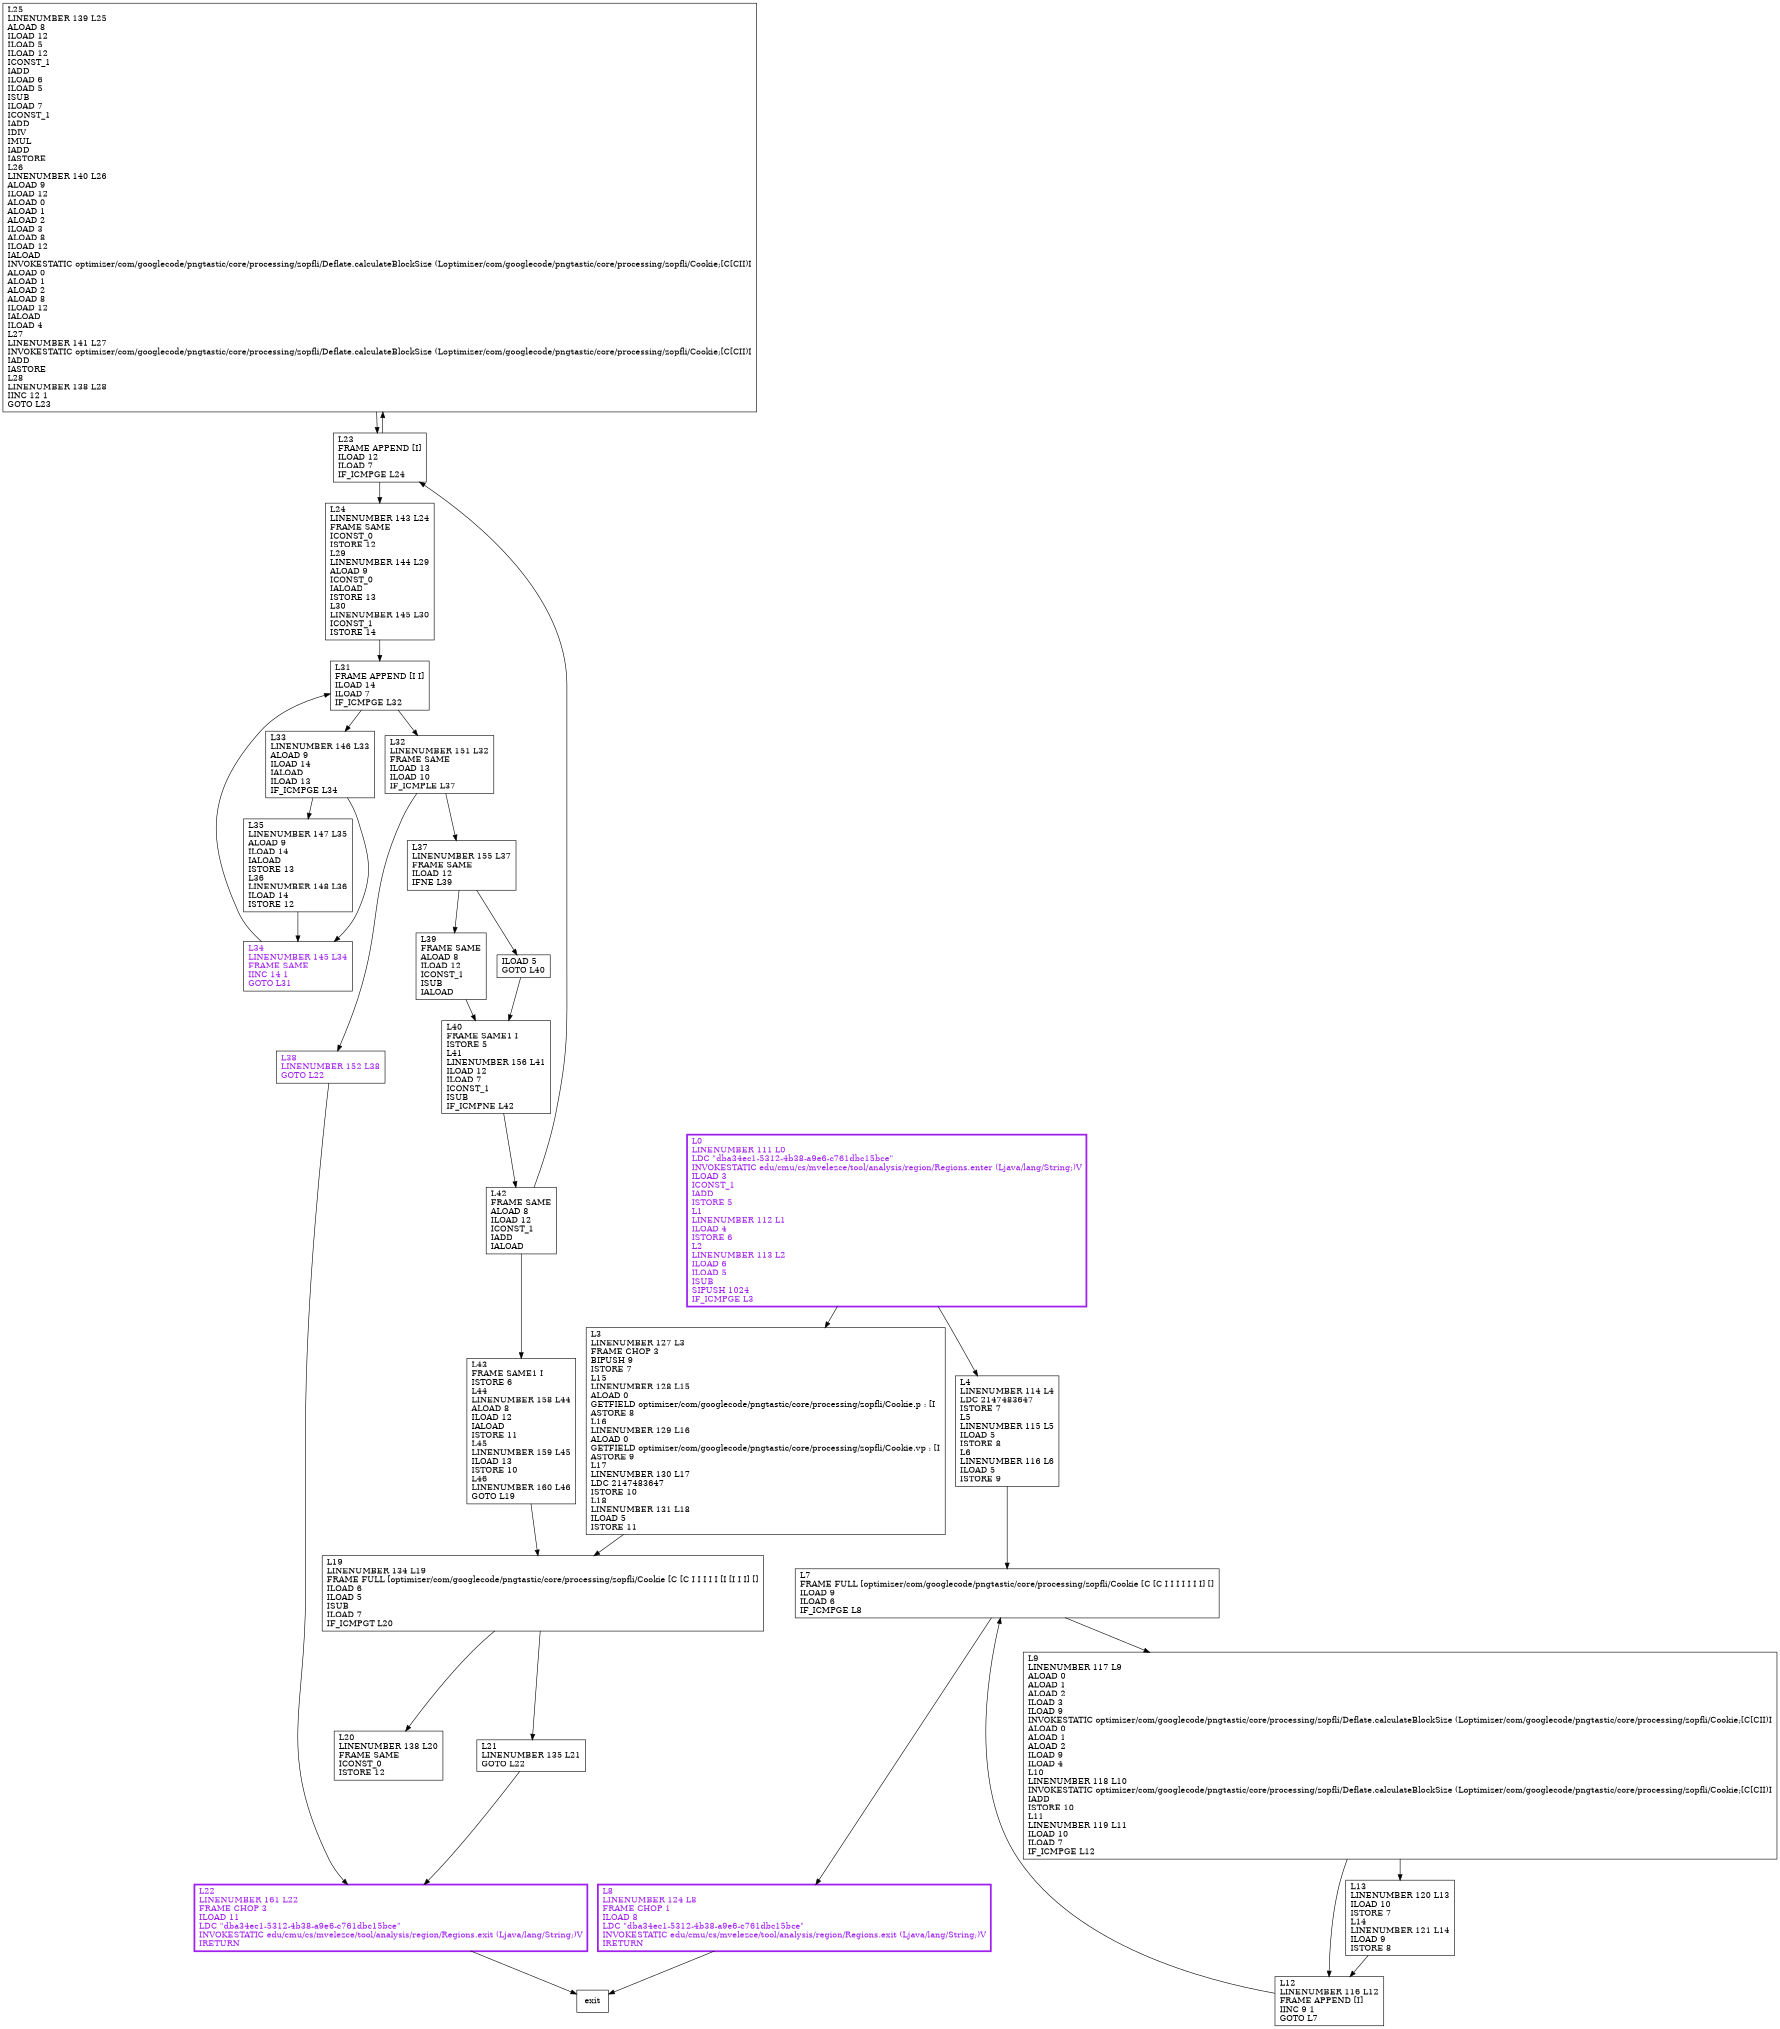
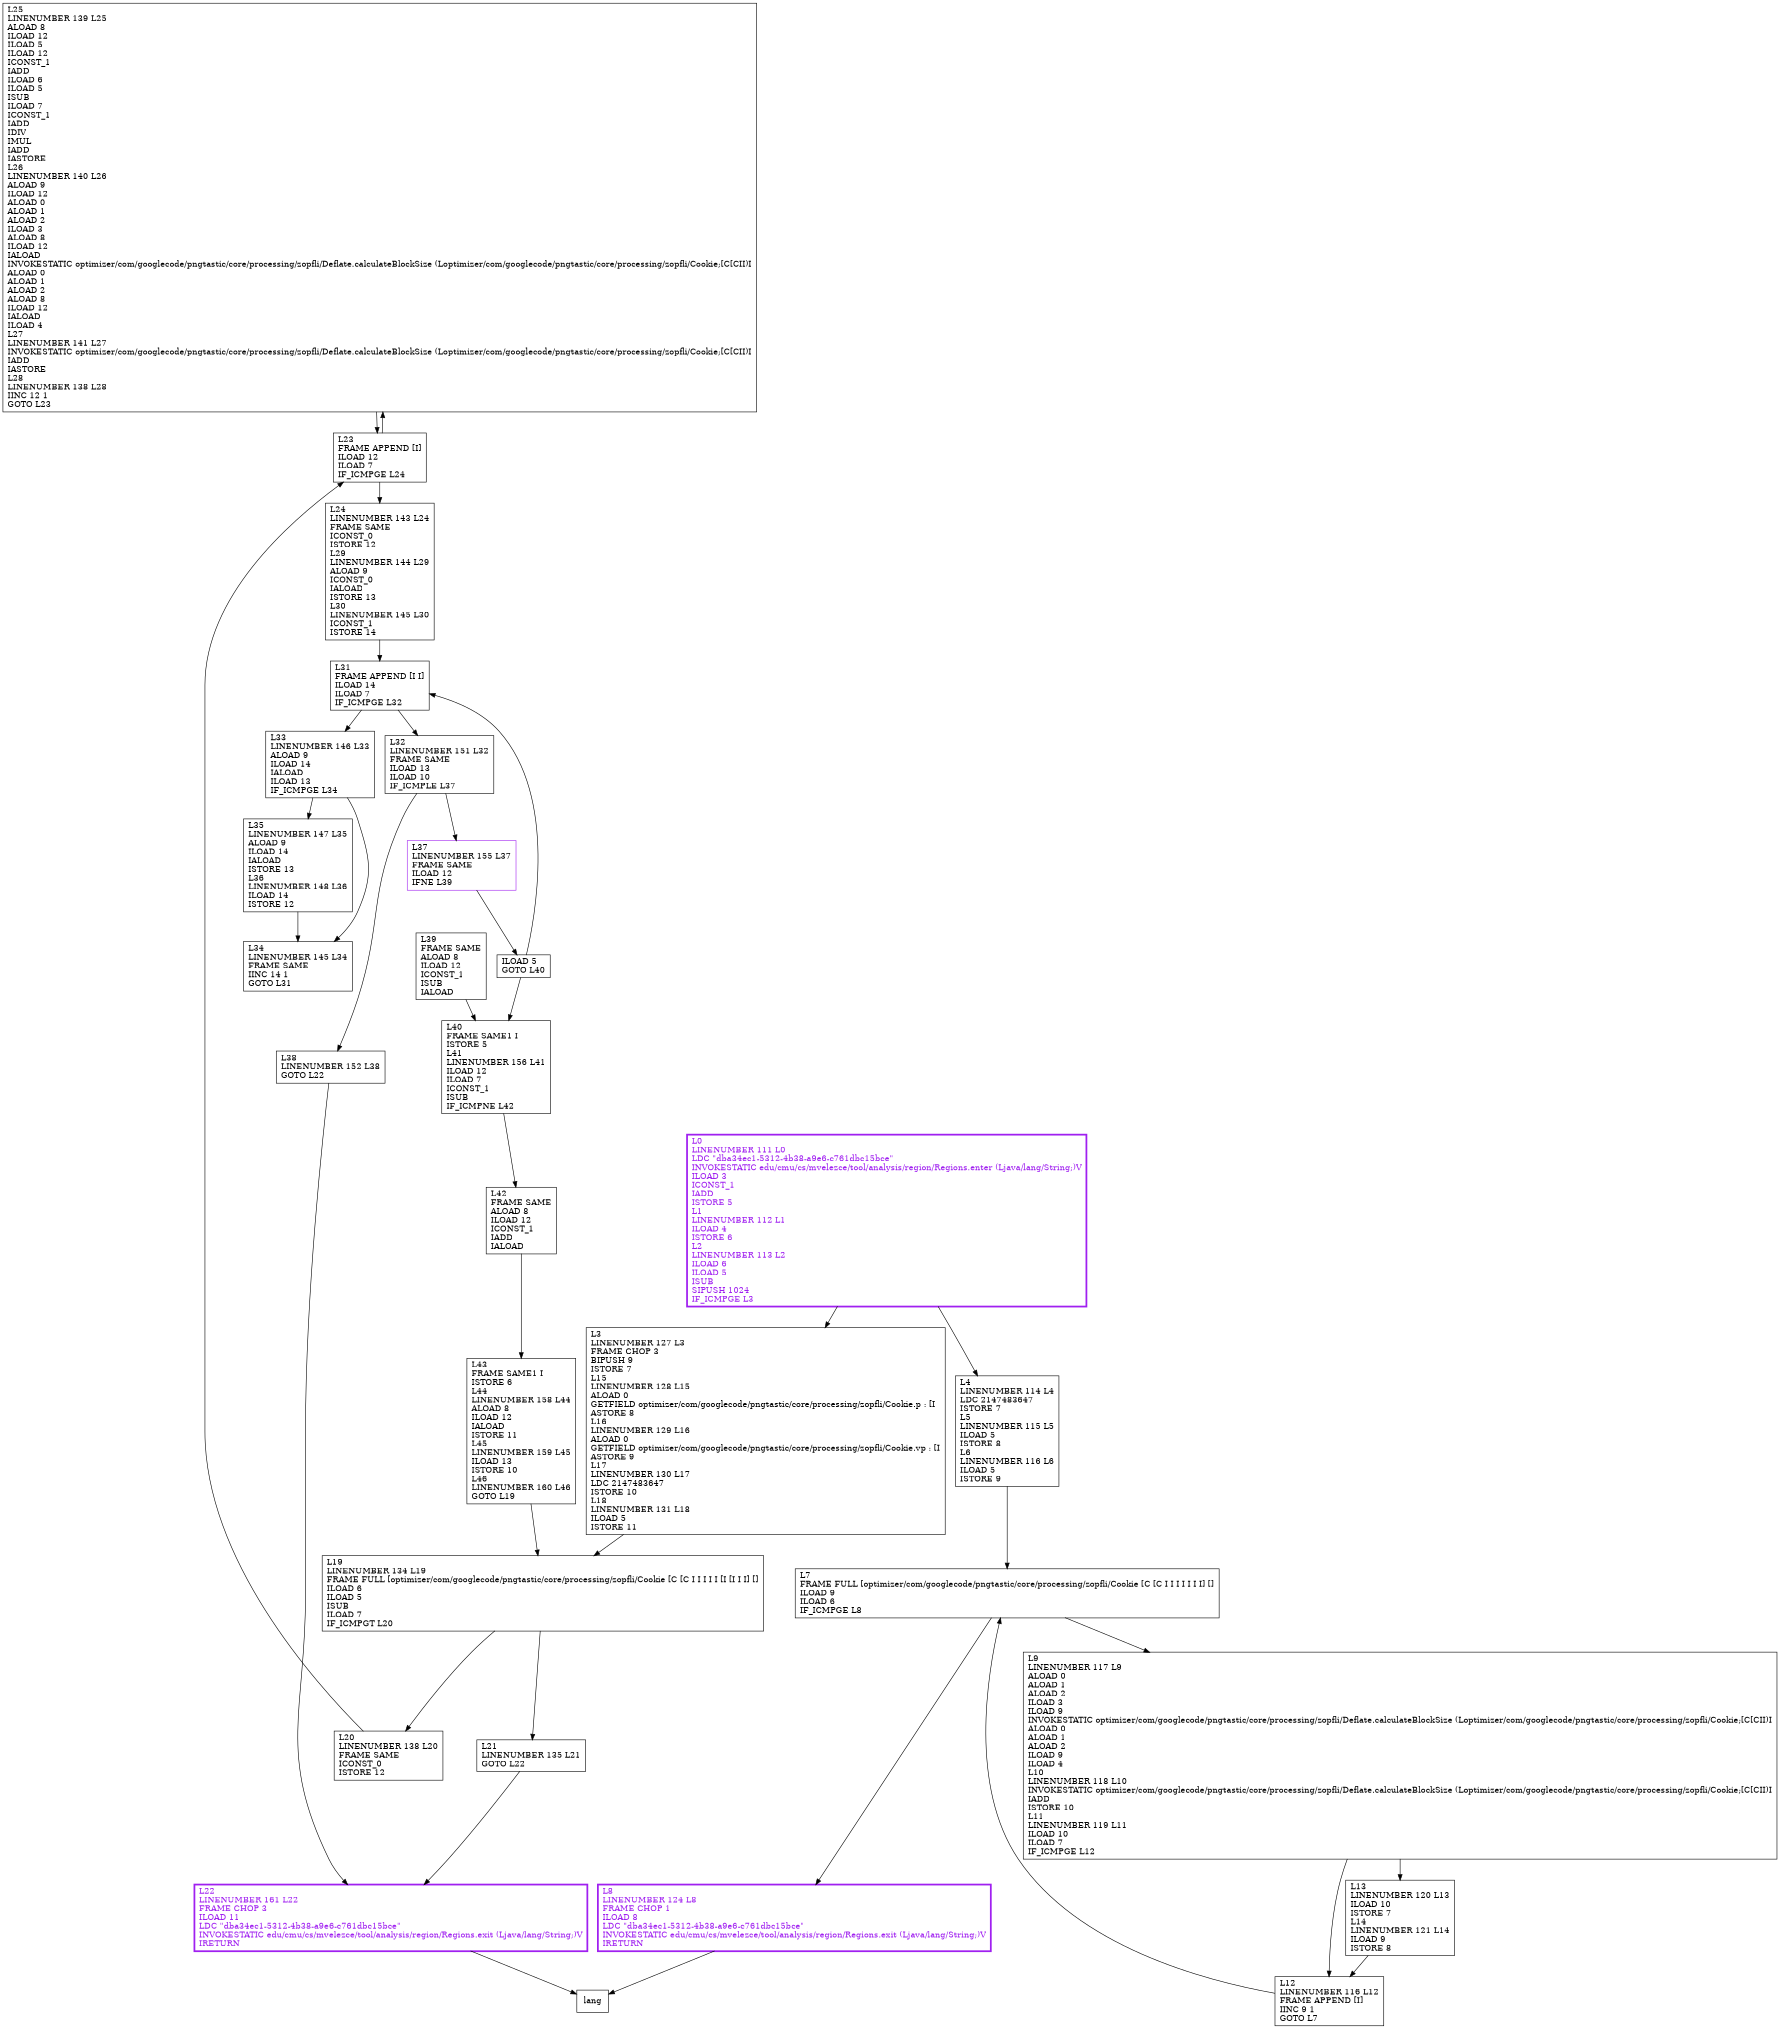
  digraph {
    node [shape=record]
    n1 [label="L25\lLINENUMBER 139 L25\lALOAD 8\lILOAD 12\lILOAD 5\lILOAD 12\lICONST_1\lIADD\lILOAD 6\lILOAD 5\lISUB\lILOAD 7\lICONST_1\lIADD\lIDIV\lIMUL\lIADD\lIASTORE\lL26\lLINENUMBER 140 L26\lALOAD 9\lILOAD 12\lALOAD 0\lALOAD 1\lALOAD 2\lILOAD 3\lALOAD 8\lILOAD 12\lIALOAD\lINVOKESTATIC optimizer/com/googlecode/pngtastic/core/processing/zopfli/Deflate.calculateBlockSize (Loptimizer/com/googlecode/pngtastic/core/processing/zopfli/Cookie;[C[CII)I\lALOAD 0\lALOAD 1\lALOAD 2\lALOAD 8\lILOAD 12\lIALOAD\lILOAD 4\lL27\lLINENUMBER 141 L27\lINVOKESTATIC optimizer/com/googlecode/pngtastic/core/processing/zopfli/Deflate.calculateBlockSize (Loptimizer/com/googlecode/pngtastic/core/processing/zopfli/Cookie;[C[CII)I\lIADD\lIASTORE\lL28\lLINENUMBER 138 L28\lIINC 12 1\lGOTO L23\l"]
    n2 [label="L23\lFRAME APPEND [I]\lILOAD 12\lILOAD 7\lIF_ICMPGE L24\l"]
    n3 [label="L24\lLINENUMBER 143 L24\lFRAME SAME\lICONST_0\lISTORE 12\lL29\lLINENUMBER 144 L29\lALOAD 9\lICONST_0\lIALOAD\lISTORE 13\lL30\lLINENUMBER 145 L30\lICONST_1\lISTORE 14\l"]
    n4 [label="L32\lLINENUMBER 151 L32\lFRAME SAME\lILOAD 13\lILOAD 10\lIF_ICMPLE L37\l"]
-   n5 [label="L38\lLINENUMBER 152 L38\lGOTO L22\l" fontcolor=purple]
-   n6 [label="L37\lLINENUMBER 155 L37\lFRAME SAME\lILOAD 12\lIFNE L39\l"]
+   n5 [label="L38\lLINENUMBER 152 L38\lGOTO L22\l"]
+   n6 [label="L37\lLINENUMBER 155 L37\lFRAME SAME\lILOAD 12\lIFNE L39\l" color=purple]
    n7 [color=purple fontcolor=purple label="L22\lLINENUMBER 161 L22\lFRAME CHOP 3\lILOAD 11\lLDC \"dba34ec1-5312-4b38-a9e6-c761dbc15bce\"\lINVOKESTATIC edu/cmu/cs/mvelezce/tool/analysis/region/Regions.exit (Ljava/lang/String;)V\lIRETURN\l" penwidth=3]
    n8 [label="L39\lFRAME SAME\lALOAD 8\lILOAD 12\lICONST_1\lISUB\lIALOAD\l"]
    n9 [label="ILOAD 5\lGOTO L40\l"]
    n10 [label="L40\lFRAME SAME1 I\lISTORE 5\lL41\lLINENUMBER 156 L41\lILOAD 12\lILOAD 7\lICONST_1\lISUB\lIF_ICMPNE L42\l"]
    n11 [label="L42\lFRAME SAME\lALOAD 8\lILOAD 12\lICONST_1\lIADD\lIALOAD\l"]
    n12 [label="L43\lFRAME SAME1 I\lISTORE 6\lL44\lLINENUMBER 158 L44\lALOAD 8\lILOAD 12\lIALOAD\lISTORE 11\lL45\lLINENUMBER 159 L45\lILOAD 13\lISTORE 10\lL46\lLINENUMBER 160 L46\lGOTO L19\l"]
-   exit
+   exit [label=lang]
    n14 [label="L13\lLINENUMBER 120 L13\lILOAD 10\lISTORE 7\lL14\lLINENUMBER 121 L14\lILOAD 9\lISTORE 8\l"]
    n15 [label="L12\lLINENUMBER 116 L12\lFRAME APPEND [I]\lIINC 9 1\lGOTO L7\l"]
    n16 [label="L7\lFRAME FULL [optimizer/com/googlecode/pngtastic/core/processing/zopfli/Cookie [C [C I I I I I I I] []\lILOAD 9\lILOAD 6\lIF_ICMPGE L8\l"]
    n17 [label="L20\lLINENUMBER 138 L20\lFRAME SAME\lICONST_0\lISTORE 12\l"]
-   n18 [label="L34\lLINENUMBER 145 L34\lFRAME SAME\lIINC 14 1\lGOTO L31\l" fontcolor=purple]
+   n18 [label="L34\lLINENUMBER 145 L34\lFRAME SAME\lIINC 14 1\lGOTO L31\l"]
    n19 [label="L31\lFRAME APPEND [I I]\lILOAD 14\lILOAD 7\lIF_ICMPGE L32\l"]
    n20 [label="L33\lLINENUMBER 146 L33\lALOAD 9\lILOAD 14\lIALOAD\lILOAD 13\lIF_ICMPGE L34\l"]
    n21 [label="L9\lLINENUMBER 117 L9\lALOAD 0\lALOAD 1\lALOAD 2\lILOAD 3\lILOAD 9\lINVOKESTATIC optimizer/com/googlecode/pngtastic/core/processing/zopfli/Deflate.calculateBlockSize (Loptimizer/com/googlecode/pngtastic/core/processing/zopfli/Cookie;[C[CII)I\lALOAD 0\lALOAD 1\lALOAD 2\lILOAD 9\lILOAD 4\lL10\lLINENUMBER 118 L10\lINVOKESTATIC optimizer/com/googlecode/pngtastic/core/processing/zopfli/Deflate.calculateBlockSize (Loptimizer/com/googlecode/pngtastic/core/processing/zopfli/Cookie;[C[CII)I\lIADD\lISTORE 10\lL11\lLINENUMBER 119 L11\lILOAD 10\lILOAD 7\lIF_ICMPGE L12\l"]
    n22 [color=purple fontcolor=purple label="L8\lLINENUMBER 124 L8\lFRAME CHOP 1\lILOAD 8\lLDC \"dba34ec1-5312-4b38-a9e6-c761dbc15bce\"\lINVOKESTATIC edu/cmu/cs/mvelezce/tool/analysis/region/Regions.exit (Ljava/lang/String;)V\lIRETURN\l" penwidth=3]
    n23 [label="L19\lLINENUMBER 134 L19\lFRAME FULL [optimizer/com/googlecode/pngtastic/core/processing/zopfli/Cookie [C [C I I I I I [I [I I I] []\lILOAD 6\lILOAD 5\lISUB\lILOAD 7\lIF_ICMPGT L20\l"]
    n24 [label="L35\lLINENUMBER 147 L35\lALOAD 9\lILOAD 14\lIALOAD\lISTORE 13\lL36\lLINENUMBER 148 L36\lILOAD 14\lISTORE 12\l"]
    n25 [label="L3\lLINENUMBER 127 L3\lFRAME CHOP 3\lBIPUSH 9\lISTORE 7\lL15\lLINENUMBER 128 L15\lALOAD 0\lGETFIELD optimizer/com/googlecode/pngtastic/core/processing/zopfli/Cookie.p : [I\lASTORE 8\lL16\lLINENUMBER 129 L16\lALOAD 0\lGETFIELD optimizer/com/googlecode/pngtastic/core/processing/zopfli/Cookie.vp : [I\lASTORE 9\lL17\lLINENUMBER 130 L17\lLDC 2147483647\lISTORE 10\lL18\lLINENUMBER 131 L18\lILOAD 5\lISTORE 11\l"]
    n26 [label="L21\lLINENUMBER 135 L21\lGOTO L22\l"]
    n27 [color=purple fontcolor=purple label="L0\lLINENUMBER 111 L0\lLDC \"dba34ec1-5312-4b38-a9e6-c761dbc15bce\"\lINVOKESTATIC edu/cmu/cs/mvelezce/tool/analysis/region/Regions.enter (Ljava/lang/String;)V\lILOAD 3\lICONST_1\lIADD\lISTORE 5\lL1\lLINENUMBER 112 L1\lILOAD 4\lISTORE 6\lL2\lLINENUMBER 113 L2\lILOAD 6\lILOAD 5\lISUB\lSIPUSH 1024\lIF_ICMPGE L3\l" penwidth=3]
    n28 [label="L4\lLINENUMBER 114 L4\lLDC 2147483647\lISTORE 7\lL5\lLINENUMBER 115 L5\lILOAD 5\lISTORE 8\lL6\lLINENUMBER 116 L6\lILOAD 5\lISTORE 9\l"]
    n1 -> n2
    n2 -> n1
    n2 -> n3
    n3 -> n19
    n4 -> n5
    n4 -> n6
    n5 -> n7
-   n6 -> n8
    n6 -> n9
    n7 -> exit
    n8 -> n10
    n9 -> n10
    n10 -> n11
    n11 -> n12
    n12 -> n23
    n14 -> n15
    n15 -> n16
    n16 -> n21
    n16 -> n22
-   n11 -> n2
-   n18 -> n19
+   n17 -> n2
+   n9 -> n19
    n19 -> n4
    n19 -> n20
    n20 -> n18
    n20 -> n24
    n21 -> n14
    n21 -> n15
    n22 -> exit
    n23 -> n17
    n23 -> n26
    n24 -> n18
    n25 -> n23
    n26 -> n7
    n27 -> n25
    n27 -> n28
    n28 -> n16
  }
